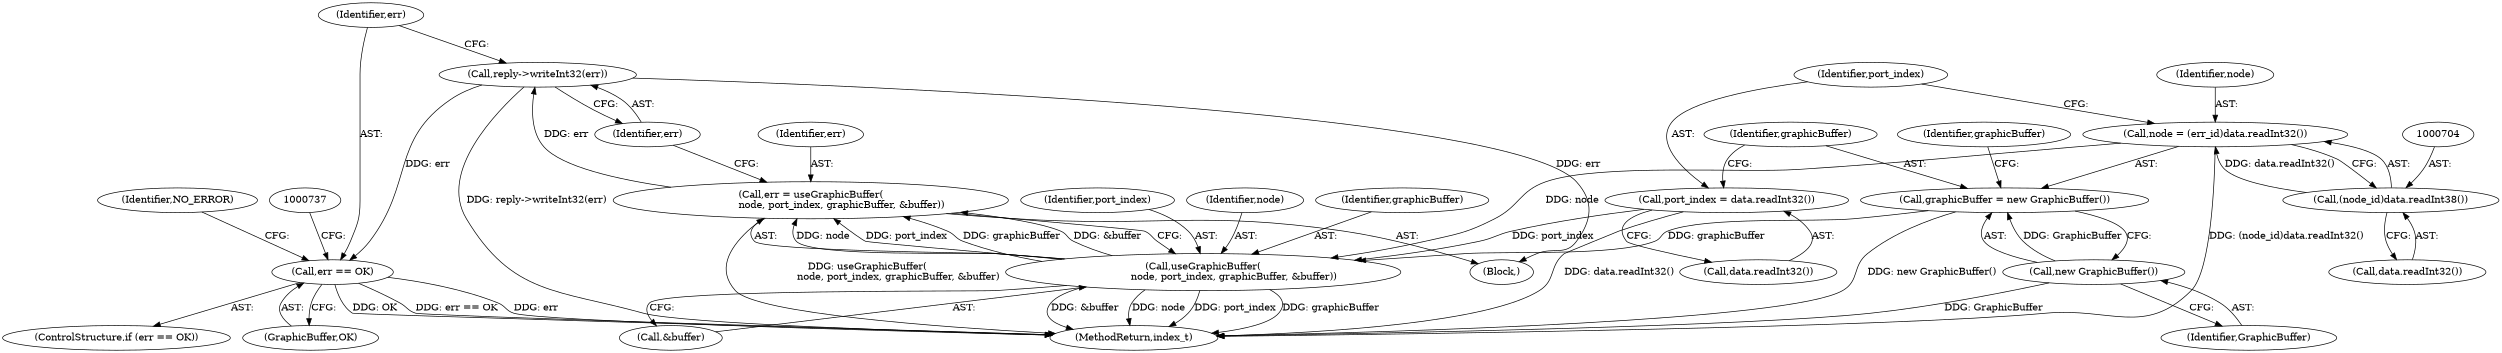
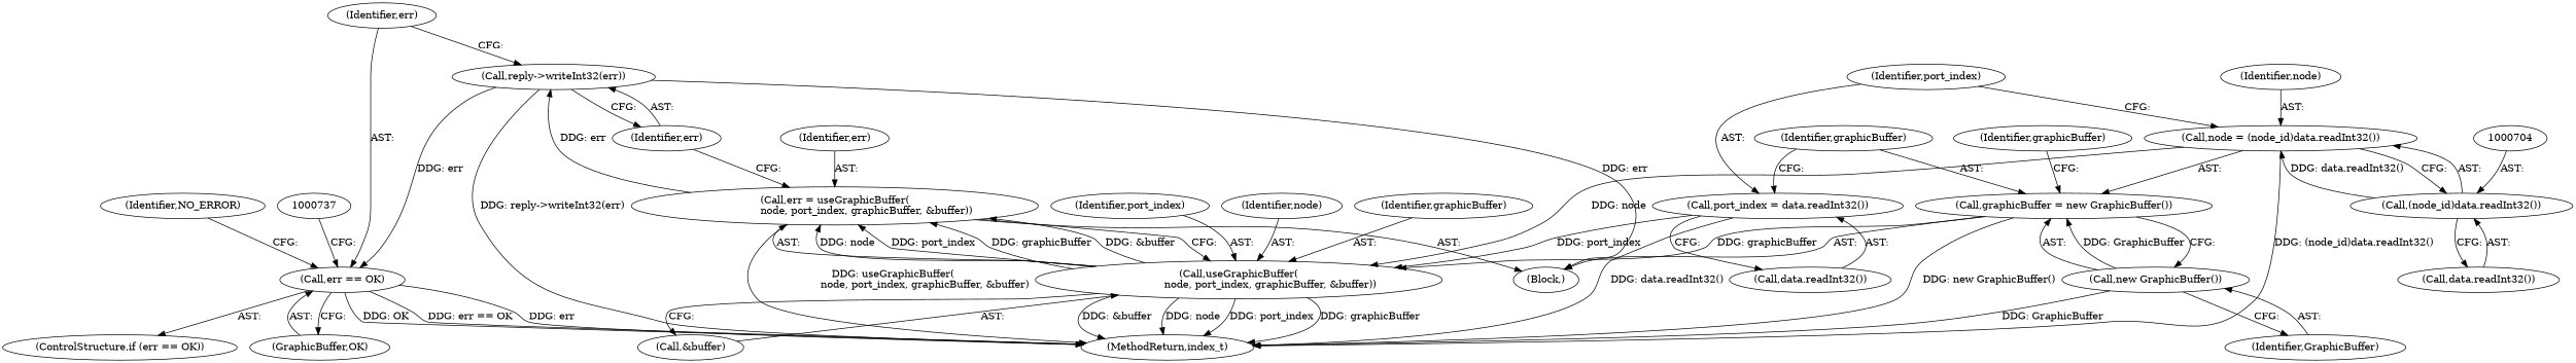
  digraph {
    n1 [label="(Call,reply->writeInt32(err))"]
    n2 [label="(Call,err == OK)"]
    n3 [label="(Block,)"]
    n4 [label="(MethodReturn,index_t)"]
    n5 [label="(Identifier,err)"]
    n6 [label="(ControlStructure,if (err == OK))"]
    n7 [label="(GraphicBuffer,OK)"]
    n8 [label="(Call,err = useGraphicBuffer(\n                    node, port_index, graphicBuffer, &buffer))"]
    n9 [label="(Call,useGraphicBuffer(\n                    node, port_index, graphicBuffer, &buffer))"]
    n10 [label="(Call,&buffer)"]
-   n11 [label="(Call,node = (err_id)data.readInt32())"]
-   n12 [label="(Call,(node_id)data.readInt38())"]
+   n11 [label="(Call,node = (node_id)data.readInt32())"]
+   n12 [label="(Call,(node_id)data.readInt32())"]
    n13 [label="(Call,graphicBuffer = new GraphicBuffer())"]
    n14 [label="(Call,data.readInt32())"]
    n15 [label="(Call,port_index = data.readInt32())"]
    n16 [label="(Call,data.readInt32())"]
    n17 [label="(Call,new GraphicBuffer())"]
    n18 [label="(Identifier,GraphicBuffer)"]
    n19 [label="(Identifier,err)"]
    n20 [label="(Identifier,NO_ERROR)"]
    n21 [label="(Identifier,port_index)"]
    n22 [label="(Identifier,port_index)"]
    n23 [label="(Identifier,node)"]
    n24 [label="(Identifier,graphicBuffer)"]
    n25 [label="(Identifier,graphicBuffer)"]
    n26 [label="(Identifier,err)"]
    n27 [label="(Identifier,node)"]
    n28 [label="(Identifier,graphicBuffer)"]
    1000704
    1000737
    n1 -> n2 [label="DDG: err"]
    n1 -> n3 [label="DDG: err"]
    n1 -> n4 [label="DDG: reply->writeInt32(err)"]
    n1 -> n5 [label="CFG: "]
    n2 -> n4 [label="DDG: err == OK"]
    n2 -> n4 [label="DDG: err"]
    n2 -> n4 [label="DDG: OK"]
    n2 -> n6 [label="AST: "]
    n2 -> n7 [label="CFG: "]
    n5 -> n1 [label="AST: "]
    n5 -> n8 [label="CFG: "]
    n7 -> n2 [label="AST: "]
    n8 -> n1 [label="DDG: err"]
    n8 -> n3 [label="AST: "]
    n8 -> n4 [label="DDG: useGraphicBuffer(\n                    node, port_index, graphicBuffer, &buffer)"]
    n8 -> n9 [label="CFG: "]
    n9 -> n4 [label="DDG: port_index"]
    n9 -> n4 [label="DDG: graphicBuffer"]
    n9 -> n4 [label="DDG: &buffer"]
    n9 -> n4 [label="DDG: node"]
    n9 -> n8 [label="AST: "]
    n9 -> n8 [label="DDG: node"]
    n9 -> n8 [label="DDG: port_index"]
    n9 -> n8 [label="DDG: graphicBuffer"]
    n9 -> n8 [label="DDG: &buffer"]
    n9 -> n10 [label="CFG: "]
    n10 -> n9 [label="AST: "]
    n11 -> n4 [label="DDG: (node_id)data.readInt32()"]
    n11 -> n9 [label="DDG: node"]
    n11 -> n12 [label="CFG: "]
    n11 -> n13 [label="AST: "]
    n12 -> n11 [label="AST: "]
    n12 -> n11 [label="DDG: data.readInt32()"]
    n12 -> n14 [label="CFG: "]
+   n13 -> n3 [label="AST: "]
    n13 -> n4 [label="DDG: new GraphicBuffer()"]
    n13 -> n9 [label="DDG: graphicBuffer"]
    n13 -> n17 [label="CFG: "]
    n14 -> n12 [label="AST: "]
    n15 -> n4 [label="DDG: data.readInt32()"]
    n15 -> n9 [label="DDG: port_index"]
    n15 -> n16 [label="CFG: "]
    n16 -> n15 [label="AST: "]
    n17 -> n4 [label="DDG: GraphicBuffer"]
    n17 -> n13 [label="AST: "]
    n17 -> n13 [label="DDG: GraphicBuffer"]
    n17 -> n18 [label="CFG: "]
    n18 -> n17 [label="AST: "]
    n19 -> n1 [label="CFG: "]
    n19 -> n2 [label="AST: "]
    n20 -> n2 [label="CFG: "]
    n21 -> n9 [label="AST: "]
    n22 -> n11 [label="CFG: "]
    n22 -> n15 [label="AST: "]
    n23 -> n9 [label="AST: "]
    n24 -> n13 [label="AST: "]
    n24 -> n15 [label="CFG: "]
    n25 -> n13 [label="CFG: "]
    n26 -> n8 [label="AST: "]
    n27 -> n11 [label="AST: "]
    n28 -> n9 [label="AST: "]
    1000704 -> n12 [label="AST: "]
    1000737 -> n2 [label="CFG: "]
  }
